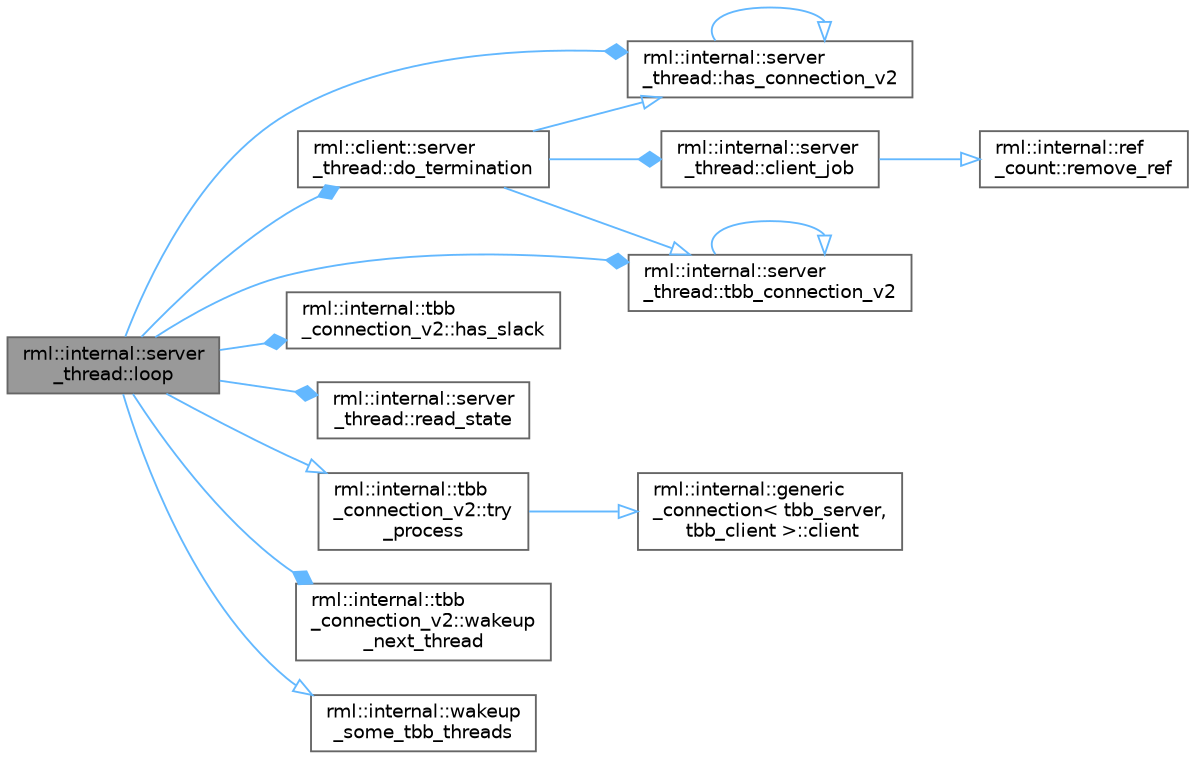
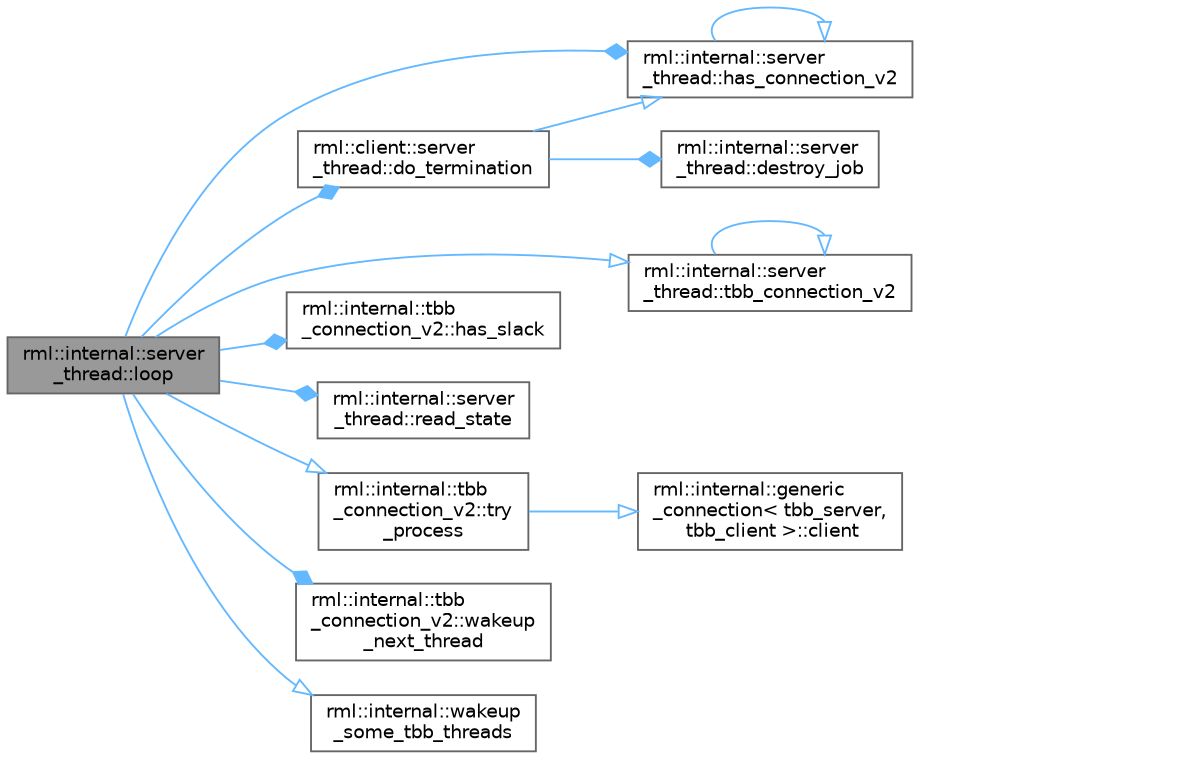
  digraph {
    rankdir=LR
    node [color=grey40 fillcolor=white fontname=Helvetica fontsize=10 shape=box style=filled]
    edge [arrowhead=onormal color=steelblue1 fontname=Helvetica fontsize=10 labelfontname=Helvetica labelfontsize=10 style=solid]
    n1 [color=gray40 fillcolor=grey60 fontcolor=black height=0.2 label="rml::internal::server\l_thread::loop" width=0.4]
    n2 [height=0.2 label="rml::client::server\l_thread::do_termination" width=0.4]
    n3 [height=0.2 label="rml::internal::server\l_thread::has_connection_v2" width=0.4]
    n4 [height=0.2 label="rml::internal::server\l_thread::tbb_connection_v2" width=0.4]
    n5 [height=0.2 label="rml::internal::tbb\l_connection_v2::has_slack" width=0.4]
    n6 [height=0.2 label="rml::internal::server\l_thread::read_state" width=0.4]
    n7 [height=0.2 label="rml::internal::tbb\l_connection_v2::try\l_process" width=0.4]
    n8 [height=0.2 label="rml::internal::tbb\l_connection_v2::wakeup\l_next_thread" width=0.4]
    n9 [height=0.2 label="rml::internal::wakeup\l_some_tbb_threads" width=0.4]
-   n10 [height=0.2 label="rml::internal::server\l_thread::client_job" width=0.4]
+   n10 [height=0.2 label="rml::internal::server\l_thread::destroy_job" width=0.4]
    n11 [height=0.2 label="rml::internal::generic\l_connection\< tbb_server,\l tbb_client \>::client" width=0.4]
-   n12 [height=0.2 label="rml::internal::ref\l_count::remove_ref" width=0.4]
    n1 -> n2 [arrowhead=diamond]
    n1 -> n3 [arrowhead=diamond]
-   n1 -> n4 [arrowhead=diamond]
+   n1 -> n4
    n1 -> n5 [arrowhead=diamond]
    n1 -> n6 [arrowhead=diamond]
    n1 -> n7
    n1 -> n8 [arrowhead=diamond]
    n1 -> n9
    n2 -> n3
-   n2 -> n4
    n2 -> n10 [arrowhead=diamond]
    n3 -> n3
    n4 -> n4
    n7 -> n11
-   n10 -> n12
  }
